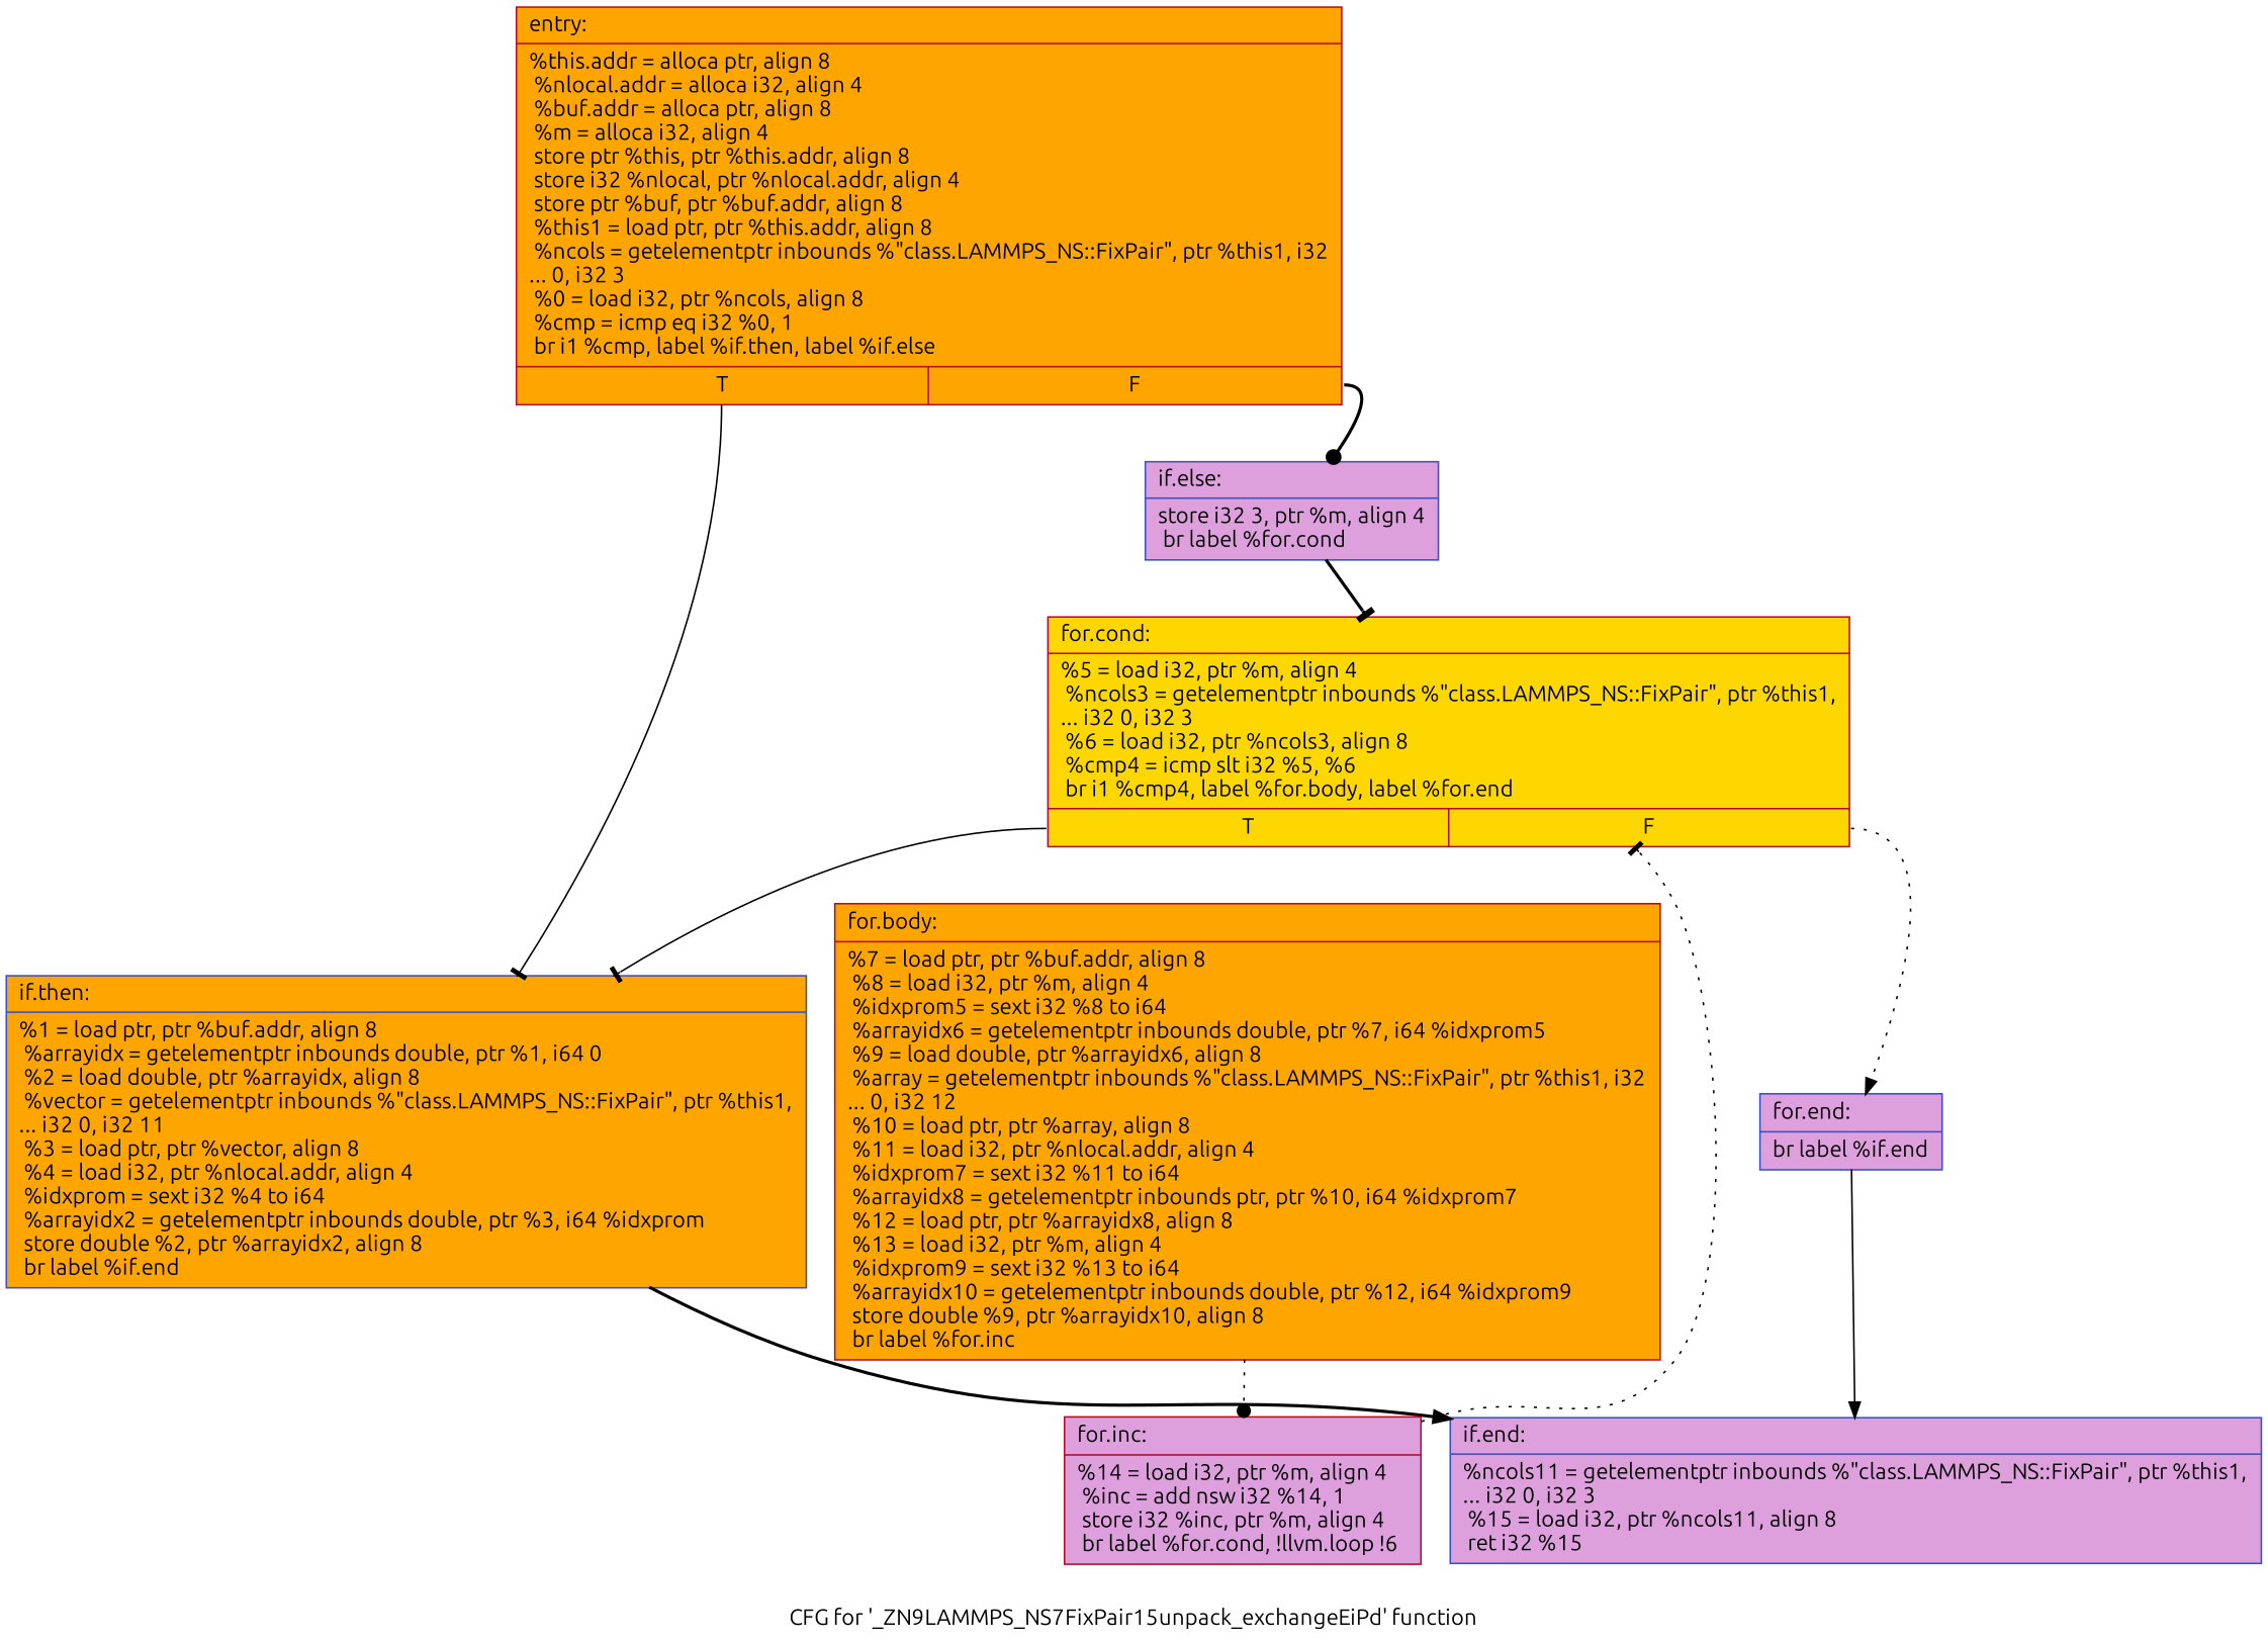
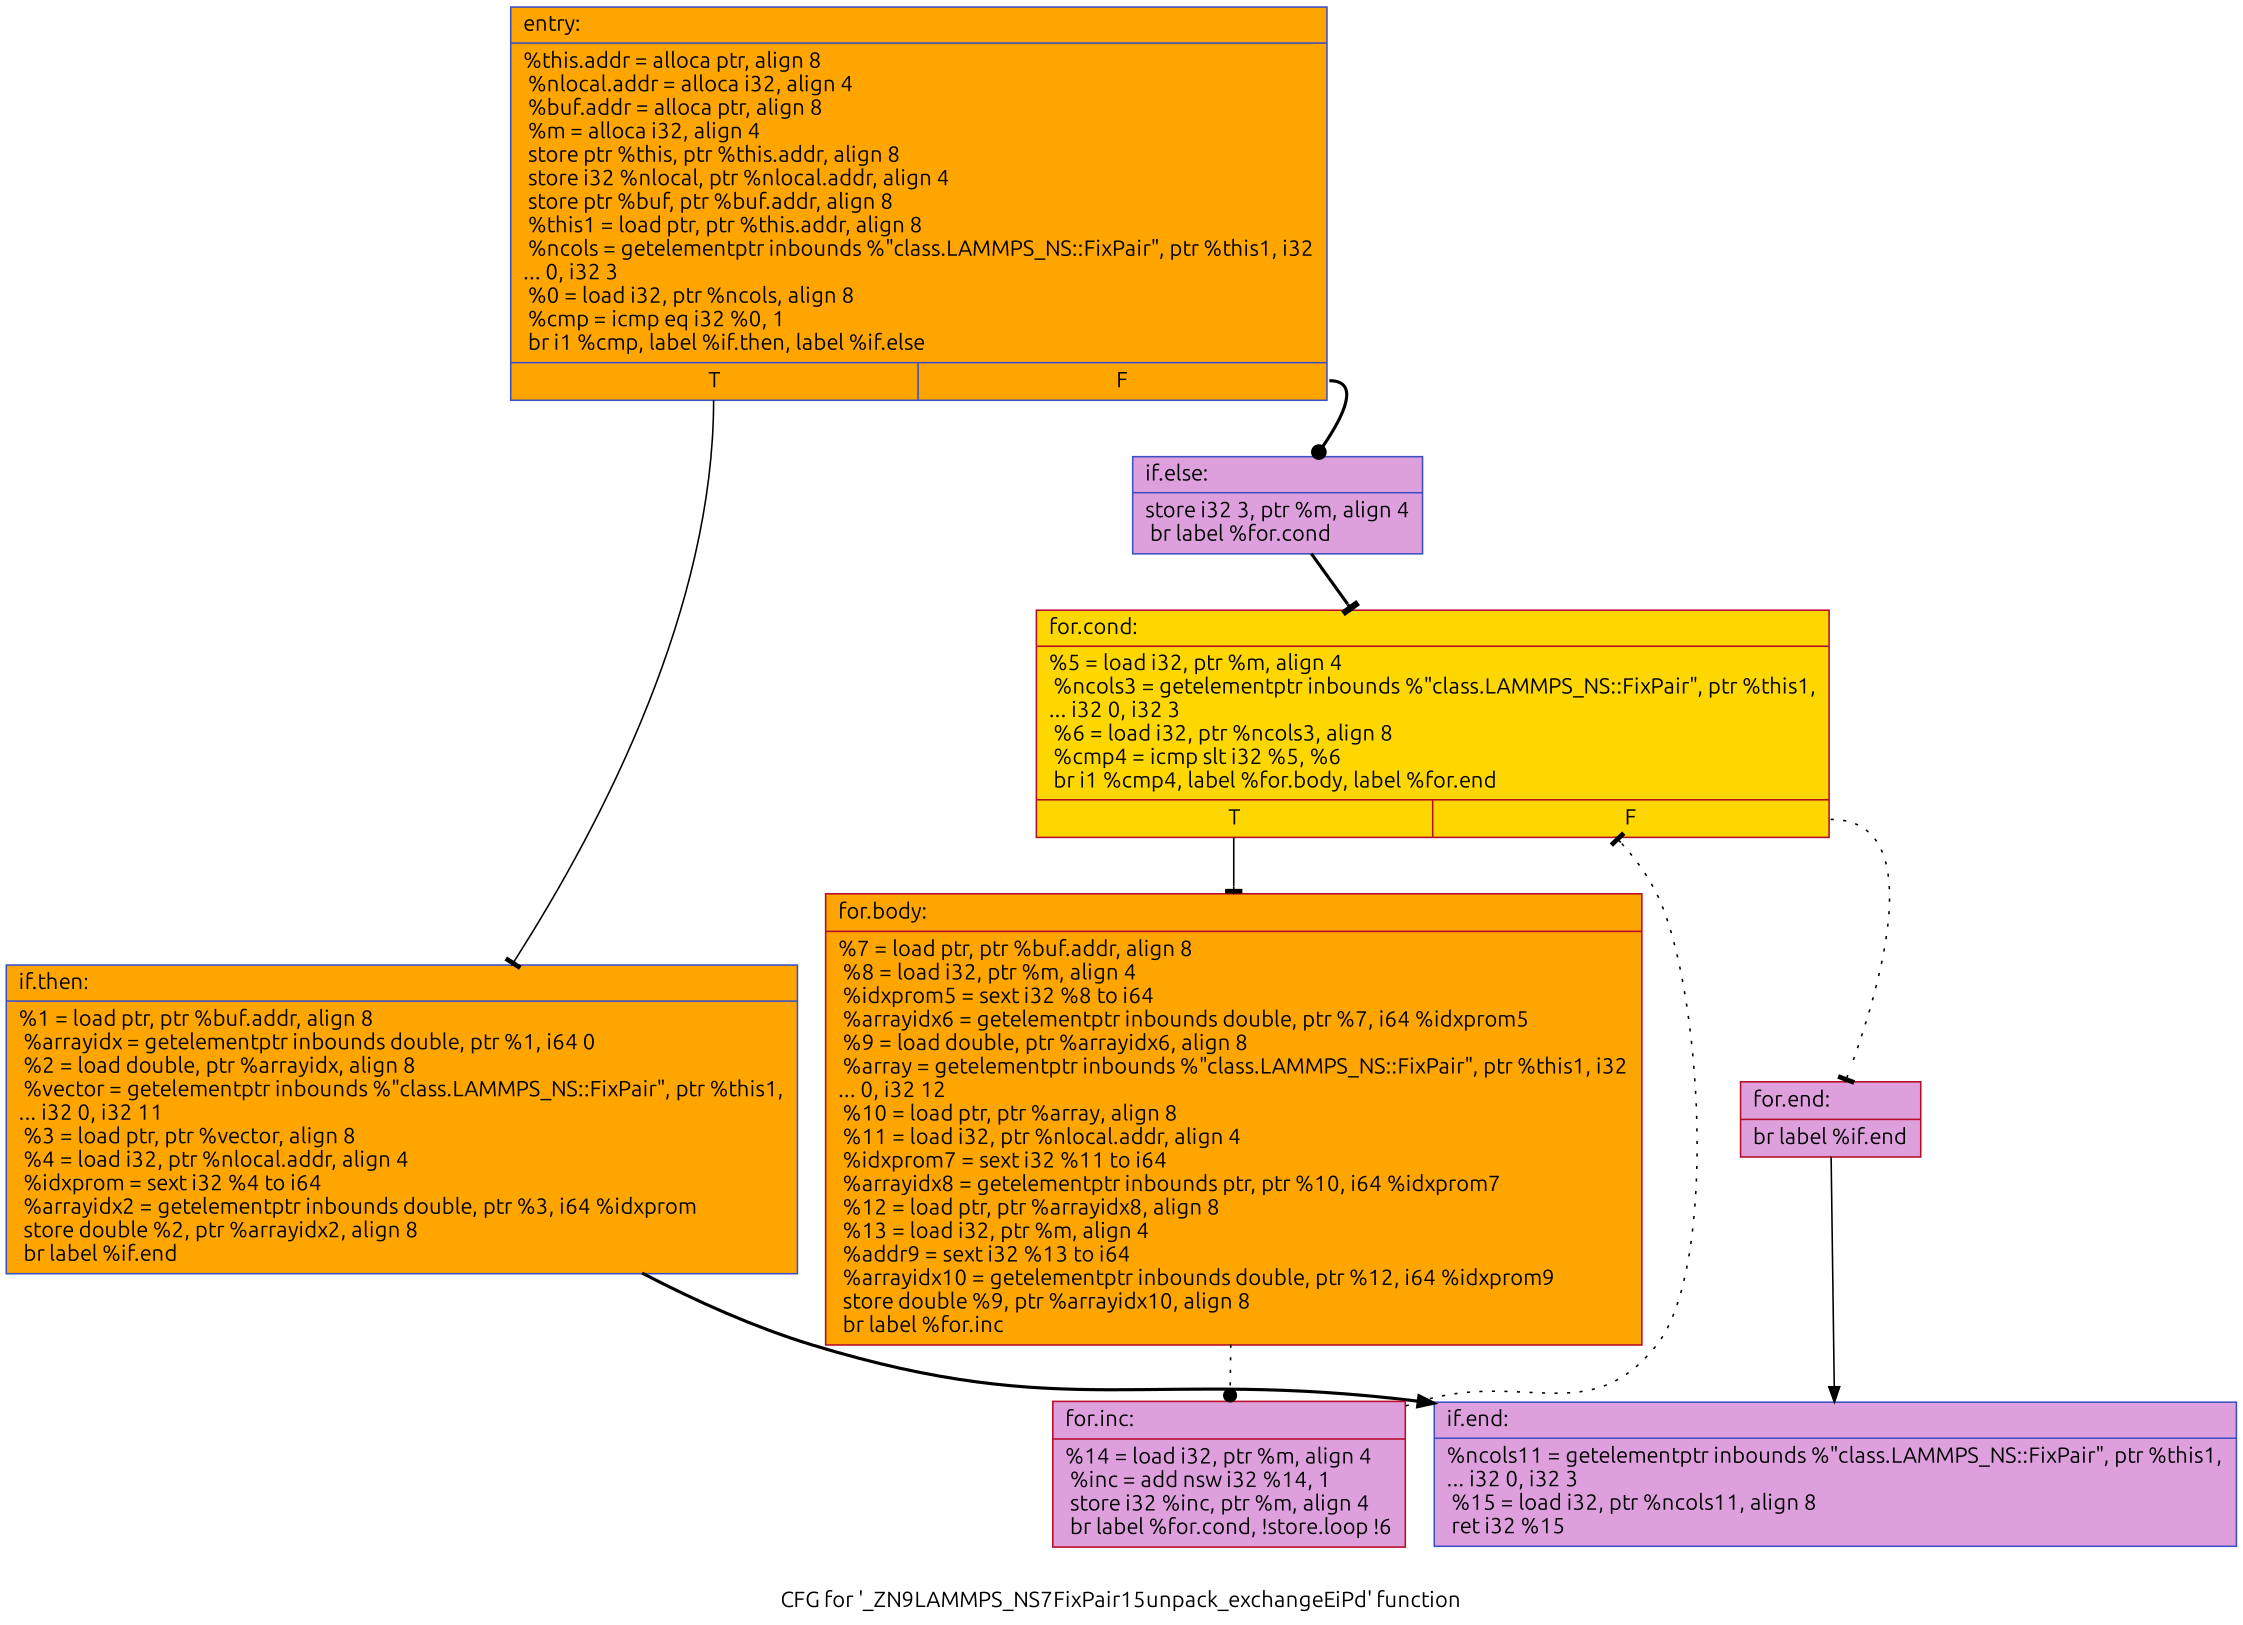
  digraph {
    fontname=Ubuntu
    label="CFG for '_ZN9LAMMPS_NS7FixPair15unpack_exchangeEiPd' function"
    node [color="#3d50c3ff" fillcolor=plum fontname=Ubuntu shape=record style=filled]
    edge [arrowhead=tee fontname=Ubuntu style=solid]
-   n1 [color="#b70d28ff" fillcolor=orange label="{entry:\l|  %this.addr = alloca ptr, align 8\l  %nlocal.addr = alloca i32, align 4\l  %buf.addr = alloca ptr, align 8\l  %m = alloca i32, align 4\l  store ptr %this, ptr %this.addr, align 8\l  store i32 %nlocal, ptr %nlocal.addr, align 4\l  store ptr %buf, ptr %buf.addr, align 8\l  %this1 = load ptr, ptr %this.addr, align 8\l  %ncols = getelementptr inbounds %\"class.LAMMPS_NS::FixPair\", ptr %this1, i32\l... 0, i32 3\l  %0 = load i32, ptr %ncols, align 8\l  %cmp = icmp eq i32 %0, 1\l  br i1 %cmp, label %if.then, label %if.else\l|{<s0>T|<s1>F}}"]
+   n1 [fillcolor=orange label="{entry:\l|  %this.addr = alloca ptr, align 8\l  %nlocal.addr = alloca i32, align 4\l  %buf.addr = alloca ptr, align 8\l  %m = alloca i32, align 4\l  store ptr %this, ptr %this.addr, align 8\l  store i32 %nlocal, ptr %nlocal.addr, align 4\l  store ptr %buf, ptr %buf.addr, align 8\l  %this1 = load ptr, ptr %this.addr, align 8\l  %ncols = getelementptr inbounds %\"class.LAMMPS_NS::FixPair\", ptr %this1, i32\l... 0, i32 3\l  %0 = load i32, ptr %ncols, align 8\l  %cmp = icmp eq i32 %0, 1\l  br i1 %cmp, label %if.then, label %if.else\l|{<s0>T|<s1>F}}"]
    n2 [fillcolor=orange label="{if.then:\l|  %1 = load ptr, ptr %buf.addr, align 8\l  %arrayidx = getelementptr inbounds double, ptr %1, i64 0\l  %2 = load double, ptr %arrayidx, align 8\l  %vector = getelementptr inbounds %\"class.LAMMPS_NS::FixPair\", ptr %this1,\l... i32 0, i32 11\l  %3 = load ptr, ptr %vector, align 8\l  %4 = load i32, ptr %nlocal.addr, align 4\l  %idxprom = sext i32 %4 to i64\l  %arrayidx2 = getelementptr inbounds double, ptr %3, i64 %idxprom\l  store double %2, ptr %arrayidx2, align 8\l  br label %if.end\l}"]
    n3 [label="{if.else:\l|  store i32 3, ptr %m, align 4\l  br label %for.cond\l}"]
    n4 [label="{if.end:\l|  %ncols11 = getelementptr inbounds %\"class.LAMMPS_NS::FixPair\", ptr %this1,\l... i32 0, i32 3\l  %15 = load i32, ptr %ncols11, align 8\l  ret i32 %15\l}"]
    n5 [color="#b70d28ff" fillcolor=gold label="{for.cond:\l|  %5 = load i32, ptr %m, align 4\l  %ncols3 = getelementptr inbounds %\"class.LAMMPS_NS::FixPair\", ptr %this1,\l... i32 0, i32 3\l  %6 = load i32, ptr %ncols3, align 8\l  %cmp4 = icmp slt i32 %5, %6\l  br i1 %cmp4, label %for.body, label %for.end\l|{<s0>T|<s1>F}}"]
-   n6 [color="#b70d28ff" fillcolor=orange label="{for.body:\l|  %7 = load ptr, ptr %buf.addr, align 8\l  %8 = load i32, ptr %m, align 4\l  %idxprom5 = sext i32 %8 to i64\l  %arrayidx6 = getelementptr inbounds double, ptr %7, i64 %idxprom5\l  %9 = load double, ptr %arrayidx6, align 8\l  %array = getelementptr inbounds %\"class.LAMMPS_NS::FixPair\", ptr %this1, i32\l... 0, i32 12\l  %10 = load ptr, ptr %array, align 8\l  %11 = load i32, ptr %nlocal.addr, align 4\l  %idxprom7 = sext i32 %11 to i64\l  %arrayidx8 = getelementptr inbounds ptr, ptr %10, i64 %idxprom7\l  %12 = load ptr, ptr %arrayidx8, align 8\l  %13 = load i32, ptr %m, align 4\l  %idxprom9 = sext i32 %13 to i64\l  %arrayidx10 = getelementptr inbounds double, ptr %12, i64 %idxprom9\l  store double %9, ptr %arrayidx10, align 8\l  br label %for.inc\l}"]
-   n7 [label="{for.end:\l|  br label %if.end\l}"]
-   n8 [color="#b70d28ff" label="{for.inc:\l|  %14 = load i32, ptr %m, align 4\l  %inc = add nsw i32 %14, 1\l  store i32 %inc, ptr %m, align 4\l  br label %for.cond, !llvm.loop !6\l}"]
+   n6 [color="#b70d28ff" fillcolor=orange label="{for.body:\l|  %7 = load ptr, ptr %buf.addr, align 8\l  %8 = load i32, ptr %m, align 4\l  %idxprom5 = sext i32 %8 to i64\l  %arrayidx6 = getelementptr inbounds double, ptr %7, i64 %idxprom5\l  %9 = load double, ptr %arrayidx6, align 8\l  %array = getelementptr inbounds %\"class.LAMMPS_NS::FixPair\", ptr %this1, i32\l... 0, i32 12\l  %10 = load ptr, ptr %array, align 8\l  %11 = load i32, ptr %nlocal.addr, align 4\l  %idxprom7 = sext i32 %11 to i64\l  %arrayidx8 = getelementptr inbounds ptr, ptr %10, i64 %idxprom7\l  %12 = load ptr, ptr %arrayidx8, align 8\l  %13 = load i32, ptr %m, align 4\l  %addr9 = sext i32 %13 to i64\l  %arrayidx10 = getelementptr inbounds double, ptr %12, i64 %idxprom9\l  store double %9, ptr %arrayidx10, align 8\l  br label %for.inc\l}"]
+   n7 [color="#b70d28ff" label="{for.end:\l|  br label %if.end\l}"]
+   n8 [color="#b70d28ff" label="{for.inc:\l|  %14 = load i32, ptr %m, align 4\l  %inc = add nsw i32 %14, 1\l  store i32 %inc, ptr %m, align 4\l  br label %for.cond, !store.loop !6\l}"]
    n1 -> n2 [tailport=s0]
    n1 -> n3 [arrowhead=dot style=bold tailport=s1]
    n2 -> n4 [arrowhead=normal style=bold]
    n3 -> n5 [style=bold]
-   n5 -> n2 [tailport=s0]
-   n5 -> n7 [arrowhead=normal style=dotted tailport=s1]
+   n5 -> n6 [tailport=s0]
+   n5 -> n7 [style=dotted tailport=s1]
    n6 -> n8 [arrowhead=dot style=dotted]
    n7 -> n4 [arrowhead=normal]
    n8 -> n5 [style=dotted]
  }
